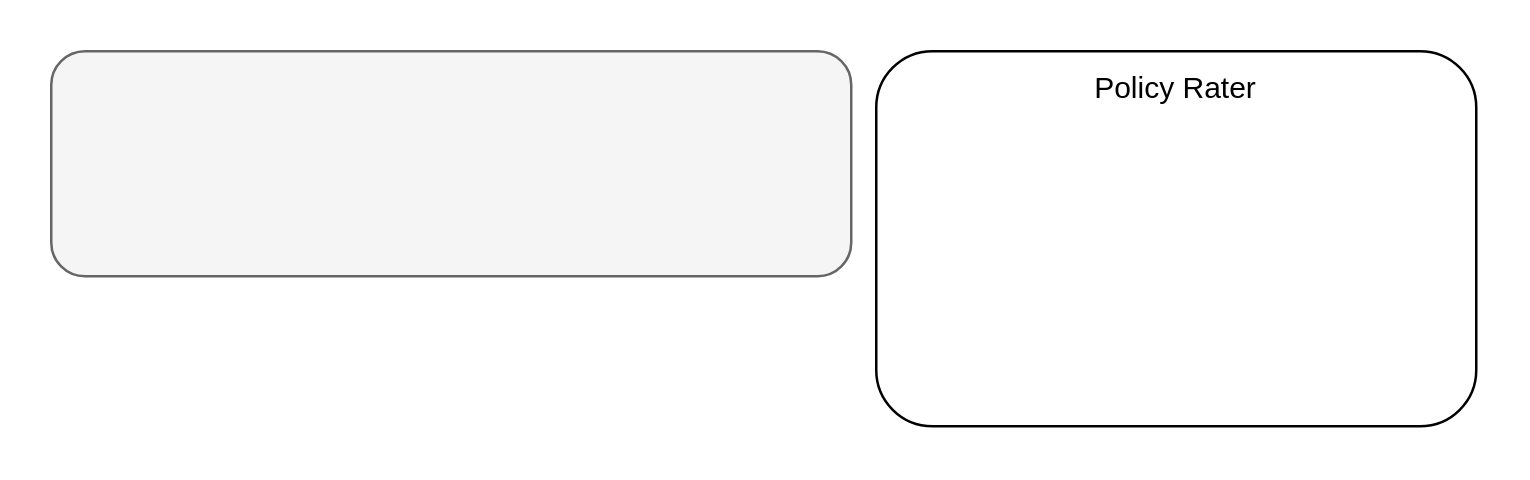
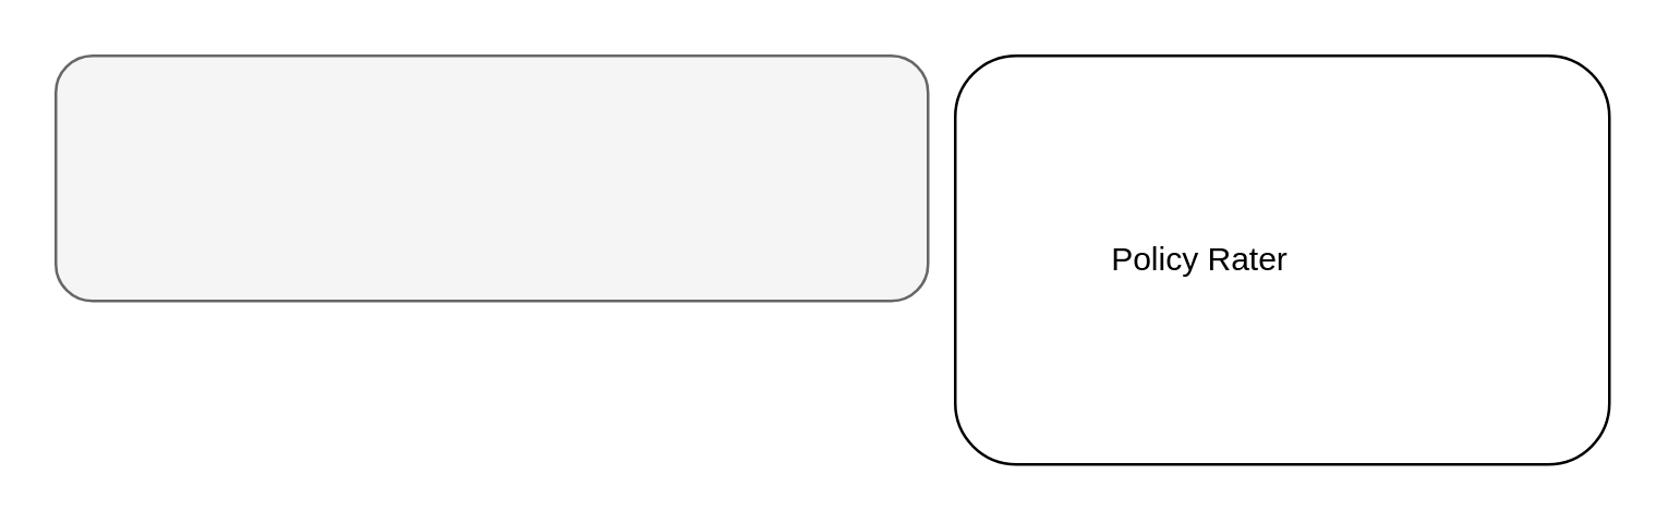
  <mxCell id="0" />
  <mxCell id="1" parent="0" />
  <mxCell id="2" value="" style="rounded=1;whiteSpace=wrap;html=1;fillColor=#f5f5f5;fontColor=#333333;strokeColor=#666666;" parent="1" vertex="1"><mxGeometry x="20" y="20" width="320" height="90" as="geometry" /></mxCell>
  <mxCell id="3" value="" style="whiteSpace=wrap;html=1;rounded=1;" parent="1" vertex="1"><mxGeometry x="350" y="20" width="240" height="150" as="geometry" /></mxCell>
- <mxCell id="4" value="Policy Rater" style="text;html=1;whiteSpace=wrap;strokeColor=none;fillColor=none;align=center;verticalAlign=middle;rounded=0;fontFamily=Helvetica;fontSize=12;fontColor=default;labelBackgroundColor=default;" parent="1" vertex="1"><mxGeometry x="425" y="20" width="90" height="30" as="geometry" /></mxCell>
+ <mxCell id="4" value="Policy Rater" style="text;html=1;whiteSpace=wrap;strokeColor=none;fillColor=none;align=center;verticalAlign=middle;rounded=0;fontFamily=Helvetica;fontSize=12;fontColor=default;labelBackgroundColor=default;" parent="1" vertex="1"><mxGeometry x="395" y="80" width="90" height="30" as="geometry" /></mxCell>
